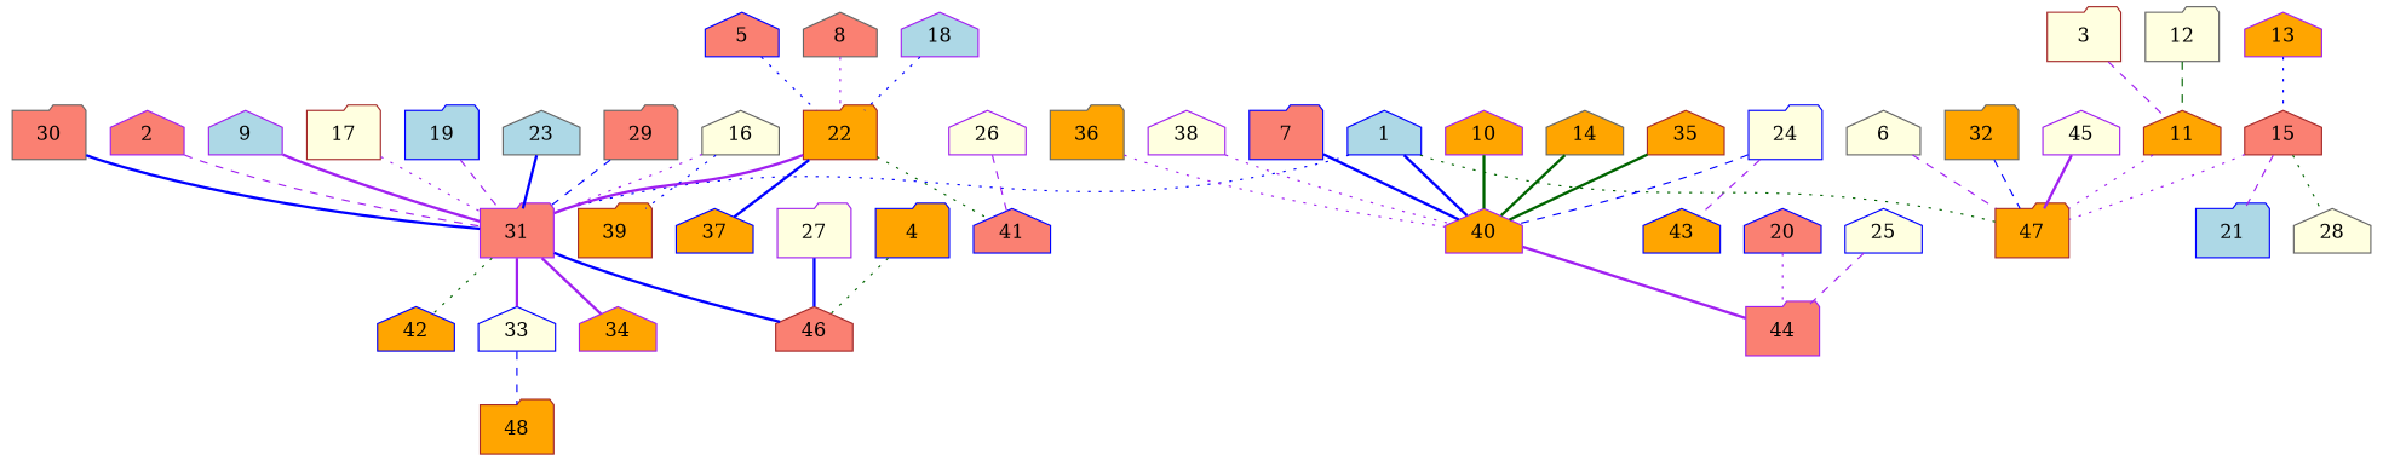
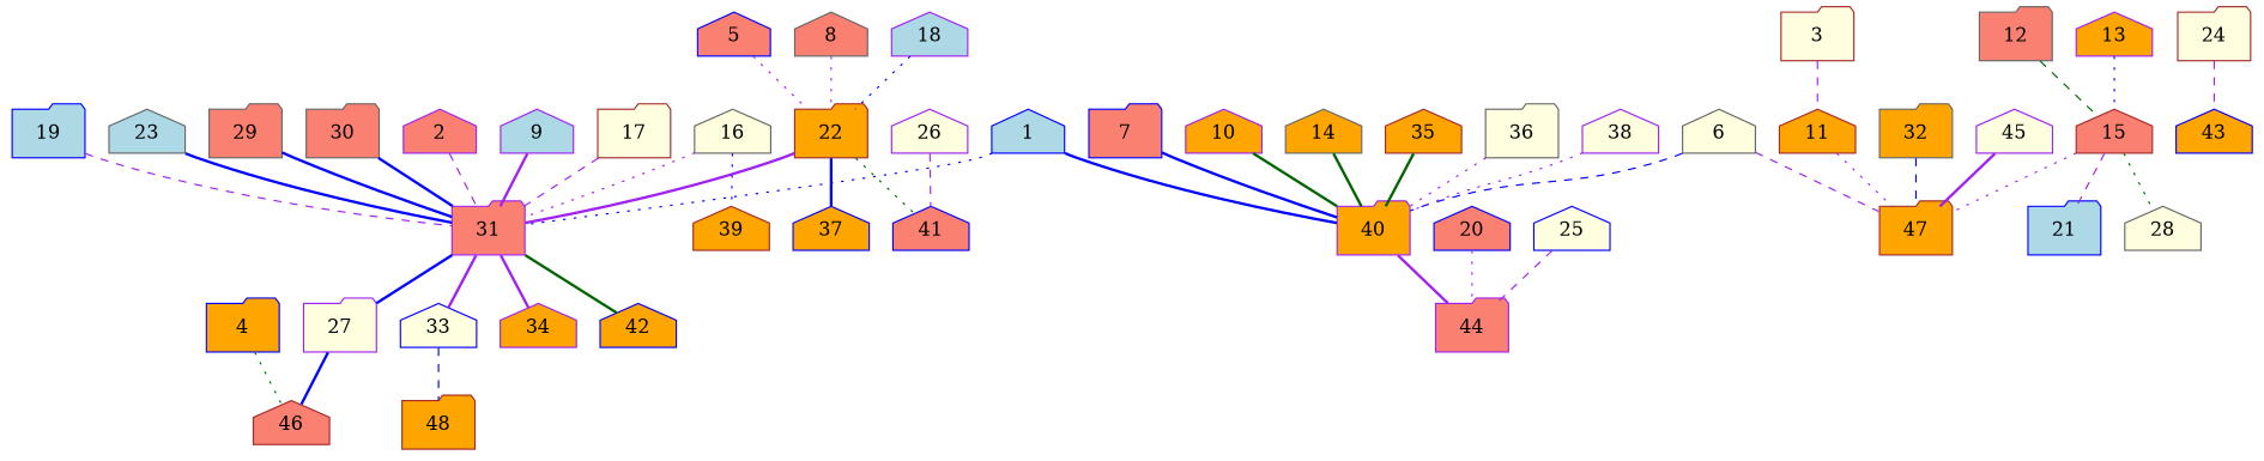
  graph {
    node [color=blue fillcolor=orange shape=house style=filled]
    edge [color=purple style=dotted weight=1.0]
    1 [fillcolor=lightblue]
    31 [color=purple fillcolor=salmon shape=folder]
-   40 [color=purple]
+   40 [color=purple shape=folder]
    47 [color=brown shape=folder]
    46 [color=brown fillcolor=salmon]
    33 [fillcolor=lightyellow]
    34 [color=purple]
    42
    44 [color=purple fillcolor=salmon shape=folder]
    2 [color=purple fillcolor=salmon]
    3 [color=brown fillcolor=lightyellow shape=folder]
    11 [color=brown]
    4 [shape=folder]
    5 [fillcolor=salmon]
    22 [color=brown shape=folder]
    37
    41 [fillcolor=salmon]
    6 [color=gray40 fillcolor=lightyellow]
    7 [fillcolor=salmon shape=folder]
    8 [color=gray40 fillcolor=salmon]
    9 [color=purple fillcolor=lightblue]
    10 [color=purple]
-   12 [color=gray40 fillcolor=lightyellow shape=folder]
+   12 [color=gray40 fillcolor=salmon shape=folder]
    15 [color=brown fillcolor=salmon]
    21 [fillcolor=lightblue shape=folder]
    28 [color=gray40 fillcolor=lightyellow]
    13 [color=purple]
    14 [color=gray40]
    16 [color=gray40 fillcolor=lightyellow]
-   39 [color=brown shape=folder]
+   39 [color=brown]
    17 [color=brown fillcolor=lightyellow shape=folder]
    18 [color=purple fillcolor=lightblue]
    19 [fillcolor=lightblue shape=folder]
    20 [fillcolor=salmon]
    23 [color=gray40 fillcolor=lightblue]
-   24 [fillcolor=lightyellow shape=folder]
+   24 [color=brown fillcolor=lightyellow shape=folder]
    43
    25 [fillcolor=lightyellow]
    26 [color=purple fillcolor=lightyellow]
    27 [color=purple fillcolor=lightyellow shape=folder]
    29 [color=gray40 fillcolor=salmon shape=folder]
    30 [color=gray40 fillcolor=salmon shape=folder]
    48 [color=brown shape=folder]
    32 [color=gray40 shape=folder]
    35 [color=brown]
-   36 [color=gray40 shape=folder]
+   36 [color=gray40 fillcolor=lightyellow shape=folder]
    38 [color=purple fillcolor=lightyellow]
    45 [color=purple fillcolor=lightyellow]
    1 -- 31 [color=blue]
    1 -- 40 [color=blue style=bold]
-   1 -- 47 [color=darkgreen]
-   31 -- 46 [color=blue style=bold]
+   31 -- 27 [color=blue style=bold]
    31 -- 33 [style=bold]
    31 -- 34 [style=bold]
-   31 -- 42 [color=darkgreen]
+   31 -- 42 [color=darkgreen style=bold]
    40 -- 44 [style=bold]
    33 -- 48 [color=blue style=dashed weight=2.0]
    2 -- 31 [style=dashed]
    3 -- 11 [style=dashed]
    11 -- 47
    4 -- 46 [color=darkgreen]
-   5 -- 22 [color=blue]
+   5 -- 22
    22 -- 31 [style=bold]
    22 -- 37 [color=blue style=bold]
    22 -- 41 [color=darkgreen]
    6 -- 47 [style=dashed]
    7 -- 40 [color=blue style=bold]
    8 -- 22
    9 -- 31 [style=bold]
    10 -- 40 [color=darkgreen style=bold]
-   12 -- 11 [color=darkgreen style=dashed]
+   12 -- 15 [color=darkgreen style=dashed]
    15 -- 47
    15 -- 21 [style=dashed]
    15 -- 28 [color=darkgreen]
    13 -- 15 [color=blue]
    14 -- 40 [color=darkgreen style=bold]
    16 -- 31
    16 -- 39 [color=blue]
-   17 -- 31
+   17 -- 31 [style=dashed]
    18 -- 22 [color=blue]
    19 -- 31 [style=dashed]
    20 -- 44
    23 -- 31 [color=blue style=bold]
-   24 -- 40 [color=blue style=dashed]
+   6 -- 40 [color=blue style=dashed]
    24 -- 43 [style=dashed]
    25 -- 44 [style=dashed]
    26 -- 41 [style=dashed]
    27 -- 46 [color=blue style=bold]
-   29 -- 31 [color=blue style=dashed]
+   29 -- 31 [color=blue style=bold]
    30 -- 31 [color=blue style=bold]
    32 -- 47 [color=blue style=dashed]
    35 -- 40 [color=darkgreen style=bold]
    36 -- 40
    38 -- 40
    45 -- 47 [style=bold]
  }
